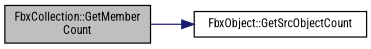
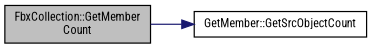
  digraph {
    rankdir=LR
    fontname="Roboto Condensed"
    node [color=black fontname="Roboto Condensed" fontsize=10 shape=record style=filled]
    n1 [fillcolor=grey75 fontcolor=black height=0.2 label="FbxCollection::GetMember\lCount" width=0.4]
-   n2 [fillcolor=white height=0.2 label="FbxObject::GetSrcObjectCount" width=0.4]
+   n2 [fillcolor=white height=0.2 label="GetMember::GetSrcObjectCount" width=0.4]
    n1 -> n2 [color=midnightblue fontname="Roboto Condensed" fontsize=10 labelfontname=Helvetica labelfontsize=10 style=solid]
  }
